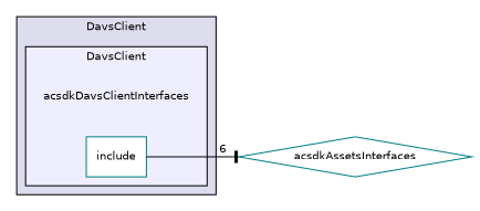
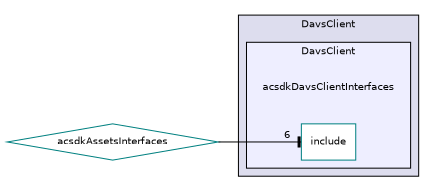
  digraph {
    compound=true
    rankdir=LR
    node [fontname=Helvetica fontsize=10 color=teal fillcolor=white style=filled]
    n1 [label=acsdkDavsClientInterfaces shape=plaintext color=darkorange fillcolor="" style=""]
    n2 [label=include shape=box]
    n3 [label=acsdkAssetsInterfaces shape=diamond]
    subgraph cluster_1 {
      bgcolor="#ddddee"
      fontname=Helvetica
      fontsize=10
      label=DavsClient
      pencolor=black
      subgraph cluster_2 {
        bgcolor="#eeeeff"
        fontname=Helvetica
        fontsize=10
        pencolor=black
        n1
        n2
      }
    }
-   n2 -> n3 [headlabel=6 labeldistance=1.5 labelfontname=Helvetica labelfontsize=10 arrowhead=tee]
+   n3 -> n2 [headlabel=6 labeldistance=1.5 labelfontname=Helvetica labelfontsize=10 arrowhead=tee]
  }
